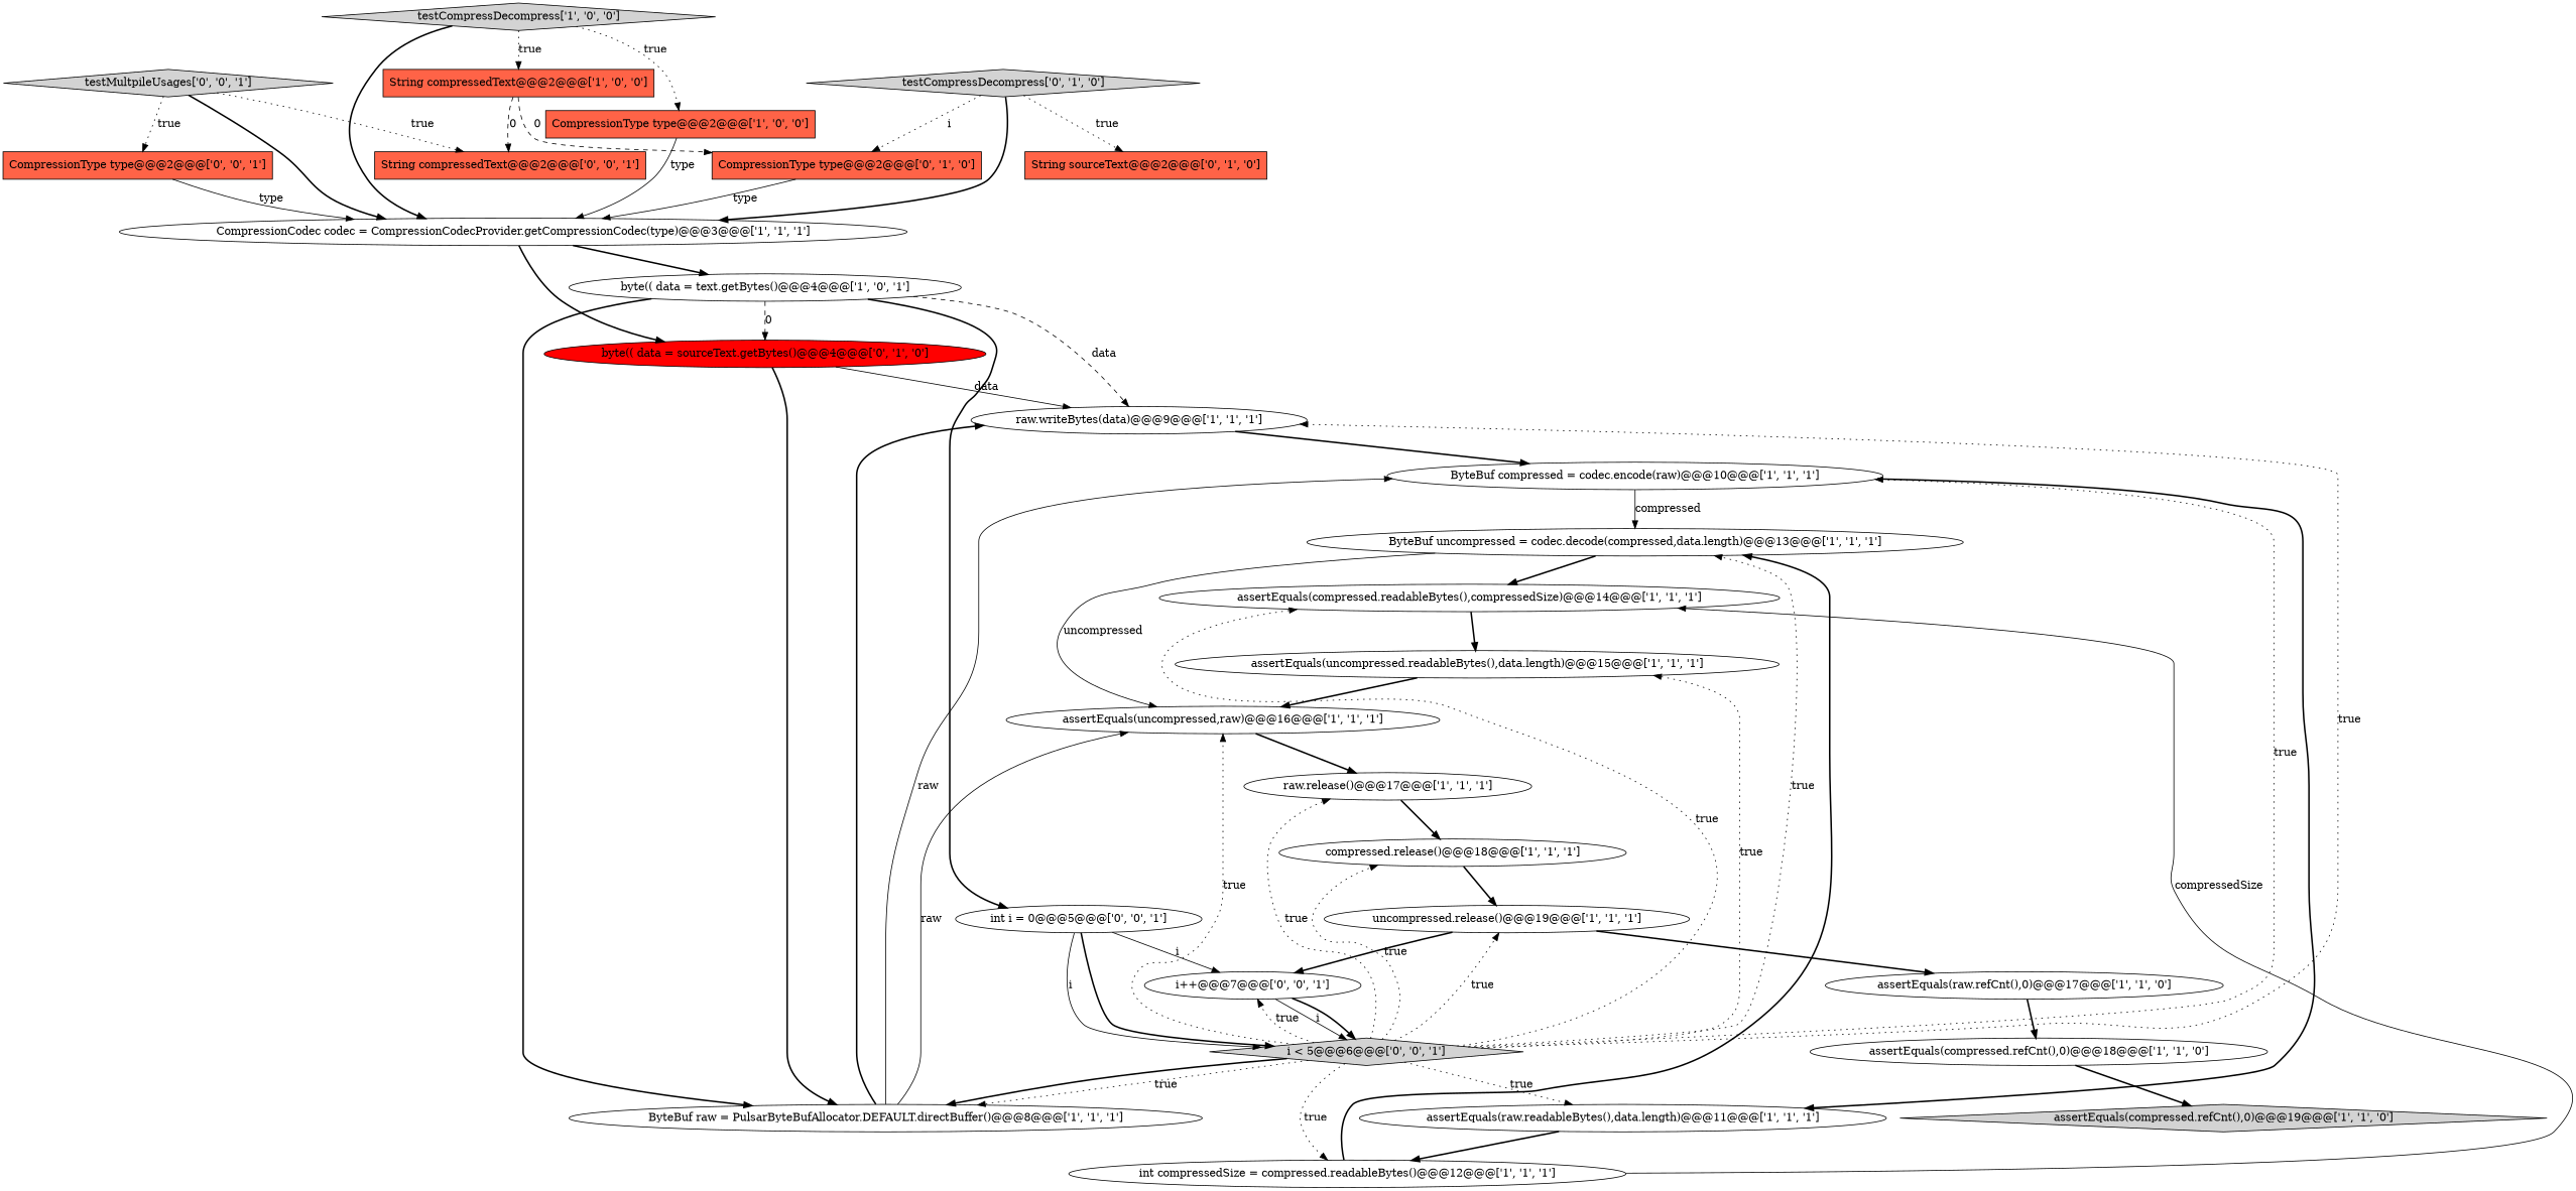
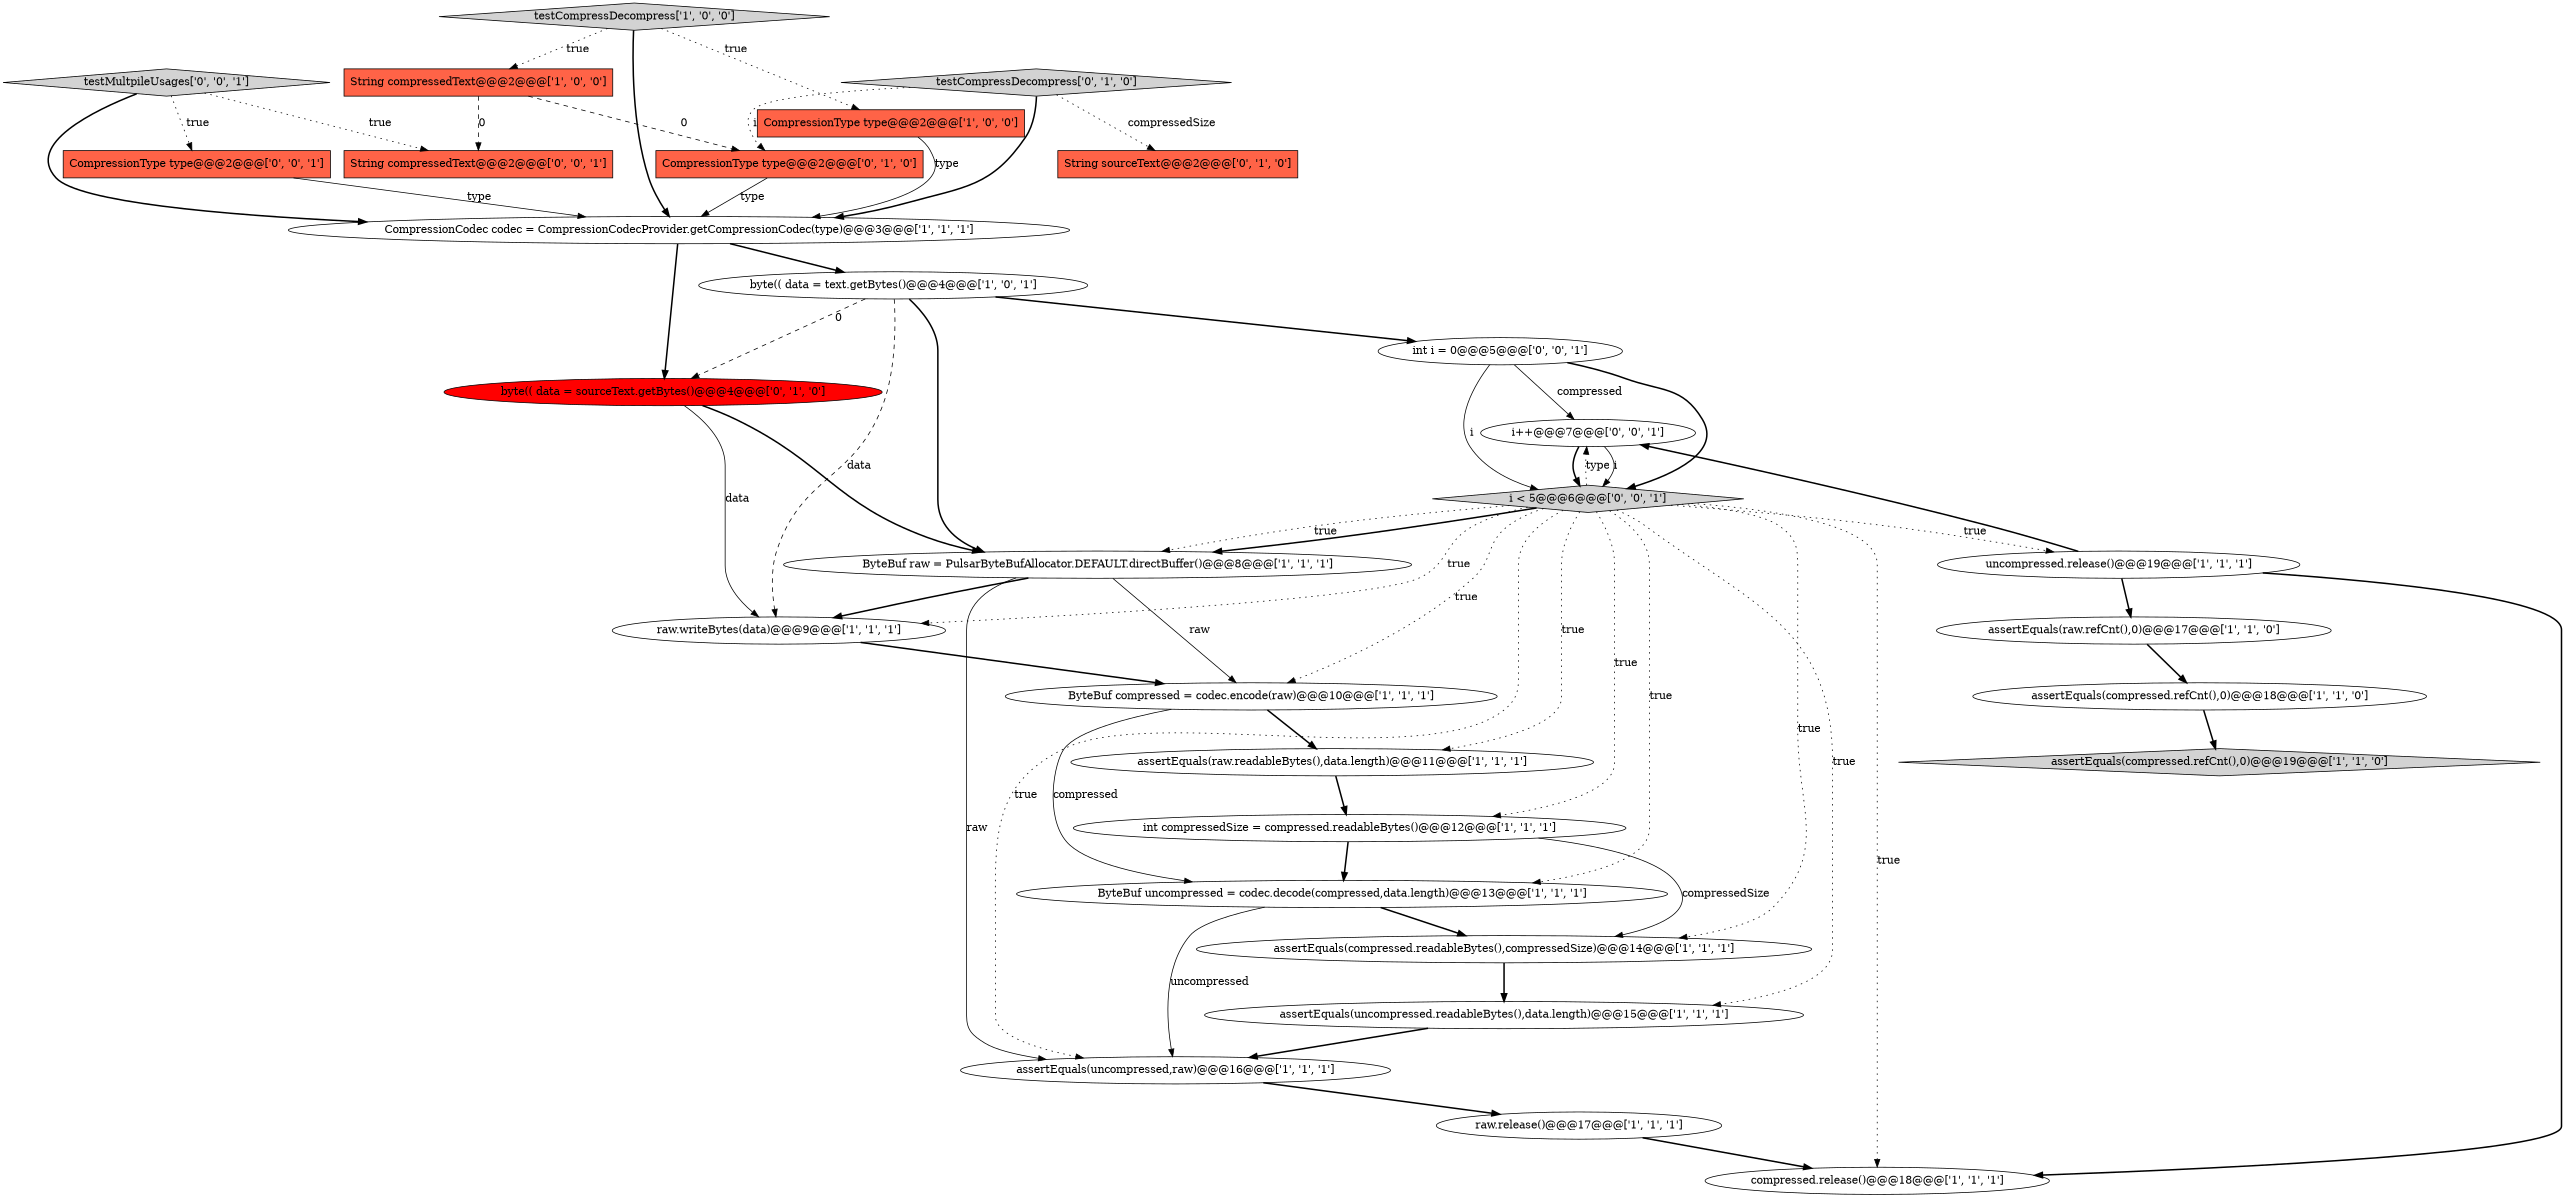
  digraph {
    node [fillcolor=white shape=ellipse style=filled]
    edge [style=bold]
    n1 [label="CompressionCodec codec = CompressionCodecProvider.getCompressionCodec(type)@@@3@@@['1', '1', '1']"]
    n2 [label="byte(( data = text.getBytes()@@@4@@@['1', '0', '1']"]
    n3 [fillcolor=red label="byte(( data = sourceText.getBytes()@@@4@@@['0', '1', '0']"]
    n4 [label="raw.writeBytes(data)@@@9@@@['1', '1', '1']"]
    n5 [label="ByteBuf raw = PulsarByteBufAllocator.DEFAULT.directBuffer()@@@8@@@['1', '1', '1']"]
    n6 [label="int i = 0@@@5@@@['0', '0', '1']"]
    n7 [label="i++@@@7@@@['0', '0', '1']"]
    n8 [fillcolor=lightgray label="i < 5@@@6@@@['0', '0', '1']" shape=diamond]
    n9 [label="assertEquals(compressed.readableBytes(),compressedSize)@@@14@@@['1', '1', '1']"]
    n10 [label="assertEquals(uncompressed.readableBytes(),data.length)@@@15@@@['1', '1', '1']"]
    n11 [label="ByteBuf uncompressed = codec.decode(compressed,data.length)@@@13@@@['1', '1', '1']"]
    n12 [label="assertEquals(raw.readableBytes(),data.length)@@@11@@@['1', '1', '1']"]
    n13 [label="uncompressed.release()@@@19@@@['1', '1', '1']"]
    n14 [label="assertEquals(uncompressed,raw)@@@16@@@['1', '1', '1']"]
    n15 [label="int compressedSize = compressed.readableBytes()@@@12@@@['1', '1', '1']"]
    n16 [label="compressed.release()@@@18@@@['1', '1', '1']"]
    n17 [label="raw.release()@@@17@@@['1', '1', '1']"]
    n18 [label="ByteBuf compressed = codec.encode(raw)@@@10@@@['1', '1', '1']"]
    n19 [label="assertEquals(compressed.refCnt(),0)@@@18@@@['1', '1', '0']"]
    n20 [fillcolor=lightgray label="assertEquals(compressed.refCnt(),0)@@@19@@@['1', '1', '0']" shape=diamond]
    n21 [fillcolor=tomato label="CompressionType type@@@2@@@['0', '1', '0']" shape=box]
    n22 [fillcolor=tomato label="CompressionType type@@@2@@@['0', '0', '1']" shape=box]
    n23 [fillcolor=tomato label="String compressedText@@@2@@@['0', '0', '1']" shape=box]
    n24 [label="assertEquals(raw.refCnt(),0)@@@17@@@['1', '1', '0']"]
    n25 [fillcolor=tomato label="CompressionType type@@@2@@@['1', '0', '0']" shape=box]
    n26 [fillcolor=tomato label="String compressedText@@@2@@@['1', '0', '0']" shape=box]
    n27 [fillcolor=tomato label="String sourceText@@@2@@@['0', '1', '0']" shape=box]
    n28 [fillcolor=lightgray label="testCompressDecompress['0', '1', '0']" shape=diamond]
    n29 [fillcolor=lightgray label="testCompressDecompress['1', '0', '0']" shape=diamond]
    n30 [fillcolor=lightgray label="testMultpileUsages['0', '0', '1']" shape=diamond]
    n1 -> n2
    n1 -> n3
    n2 -> n3 [label=0 style=dashed]
    n2 -> n4 [label=data style=dashed]
    n2 -> n5
    n2 -> n6
    n3 -> n4 [label=data style=solid]
    n3 -> n5
    n4 -> n18
    n5 -> n4
    n5 -> n14 [label=raw style=solid]
    n5 -> n18 [label=raw style=solid]
-   n6 -> n7 [label=i style=solid]
+   n6 -> n7 [label=compressed style=solid]
    n6 -> n8 [label=i style=solid]
    n6 -> n8
    n7 -> n8 [label=i style=solid]
    n7 -> n8
    n8 -> n4 [label=true style=dotted]
    n8 -> n5 [label=true style=dotted]
    n8 -> n5
-   n8 -> n7 [label=true style=dotted]
+   n8 -> n7 [label=type style=dotted]
    n8 -> n9 [label=true style=dotted]
    n8 -> n10 [label=true style=dotted]
    n8 -> n11 [label=true style=dotted]
    n8 -> n12 [label=true style=dotted]
    n8 -> n13 [label=true style=dotted]
    n8 -> n14 [label=true style=dotted]
    n8 -> n15 [label=true style=dotted]
    n8 -> n16 [label=true style=dotted]
-   n8 -> n17 [label=true style=dotted]
    n8 -> n18 [label=true style=dotted]
    n9 -> n10
    n10 -> n14
    n11 -> n9
    n11 -> n14 [label=uncompressed style=solid]
    n12 -> n15
    n13 -> n7
    n13 -> n24
    n14 -> n17
    n15 -> n9 [label=compressedSize style=solid]
    n15 -> n11
-   n16 -> n13
+   n13 -> n16
    n17 -> n16
    n18 -> n11 [label=compressed style=solid]
    n18 -> n12
    n19 -> n20
    n21 -> n1 [label=type style=solid]
    n22 -> n1 [label=type style=solid]
    n24 -> n19
    n25 -> n1 [label=type style=solid]
    n26 -> n21 [label=0 style=dashed]
    n26 -> n23 [label=0 style=dashed]
    n28 -> n1
    n28 -> n21 [label=i style=dotted]
-   n28 -> n27 [label=true style=dotted]
+   n28 -> n27 [label=compressedSize style=dotted]
    n29 -> n1
    n29 -> n25 [label=true style=dotted]
    n29 -> n26 [label=true style=dotted]
    n30 -> n1
    n30 -> n22 [label=true style=dotted]
    n30 -> n23 [label=true style=dotted]
  }
